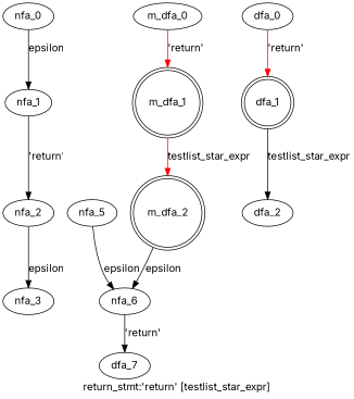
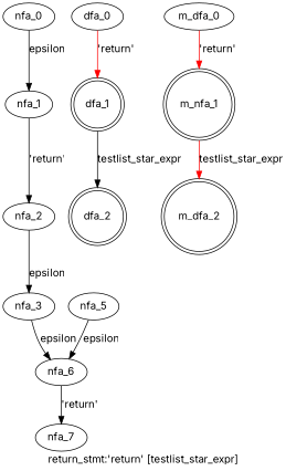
  digraph {
    fontname=Inter
    label="return_stmt:'return' [testlist_star_expr]"
    node [fontname=Inter]
    edge [fontname=Inter]
    nfa_0
    nfa_1
    nfa_2
    nfa_3
    nfa_6
    nfa_5
-   nfa_7 [label=dfa_7]
+   nfa_7
    dfa_1 [shape=doublecircle]
    dfa_0
-   dfa_2 [shape=ellipse]
-   m_dfa_1 [shape=doublecircle]
+   dfa_2 [shape=doublecircle]
+   m_dfa_1 [shape=doublecircle label=m_nfa_1]
    m_dfa_0
    m_dfa_2 [shape=doublecircle]
    subgraph sub_1 {
      nfa_0
      nfa_1
      nfa_2
      nfa_3
      nfa_6
      nfa_5
      nfa_7
    }
    subgraph sub_2 {
      dfa_1
      dfa_0
      dfa_2
    }
    subgraph sub_3 {
      m_dfa_1
      m_dfa_0
      m_dfa_2
    }
    nfa_0 -> nfa_1 [label=epsilon]
    nfa_1 -> nfa_2 [label="'return'"]
    nfa_2 -> nfa_3 [label=epsilon]
-   m_dfa_2 -> nfa_6 [label=epsilon]
+   nfa_3 -> nfa_6 [label=epsilon]
    nfa_6 -> nfa_7 [label="'return'"]
    nfa_5 -> nfa_6 [label=epsilon]
    dfa_1 -> dfa_2 [color=black label=testlist_star_expr]
    dfa_0 -> dfa_1 [color=red label="'return'"]
    m_dfa_1 -> m_dfa_2 [color=red label=testlist_star_expr]
    m_dfa_0 -> m_dfa_1 [color=red label="'return'"]
  }
